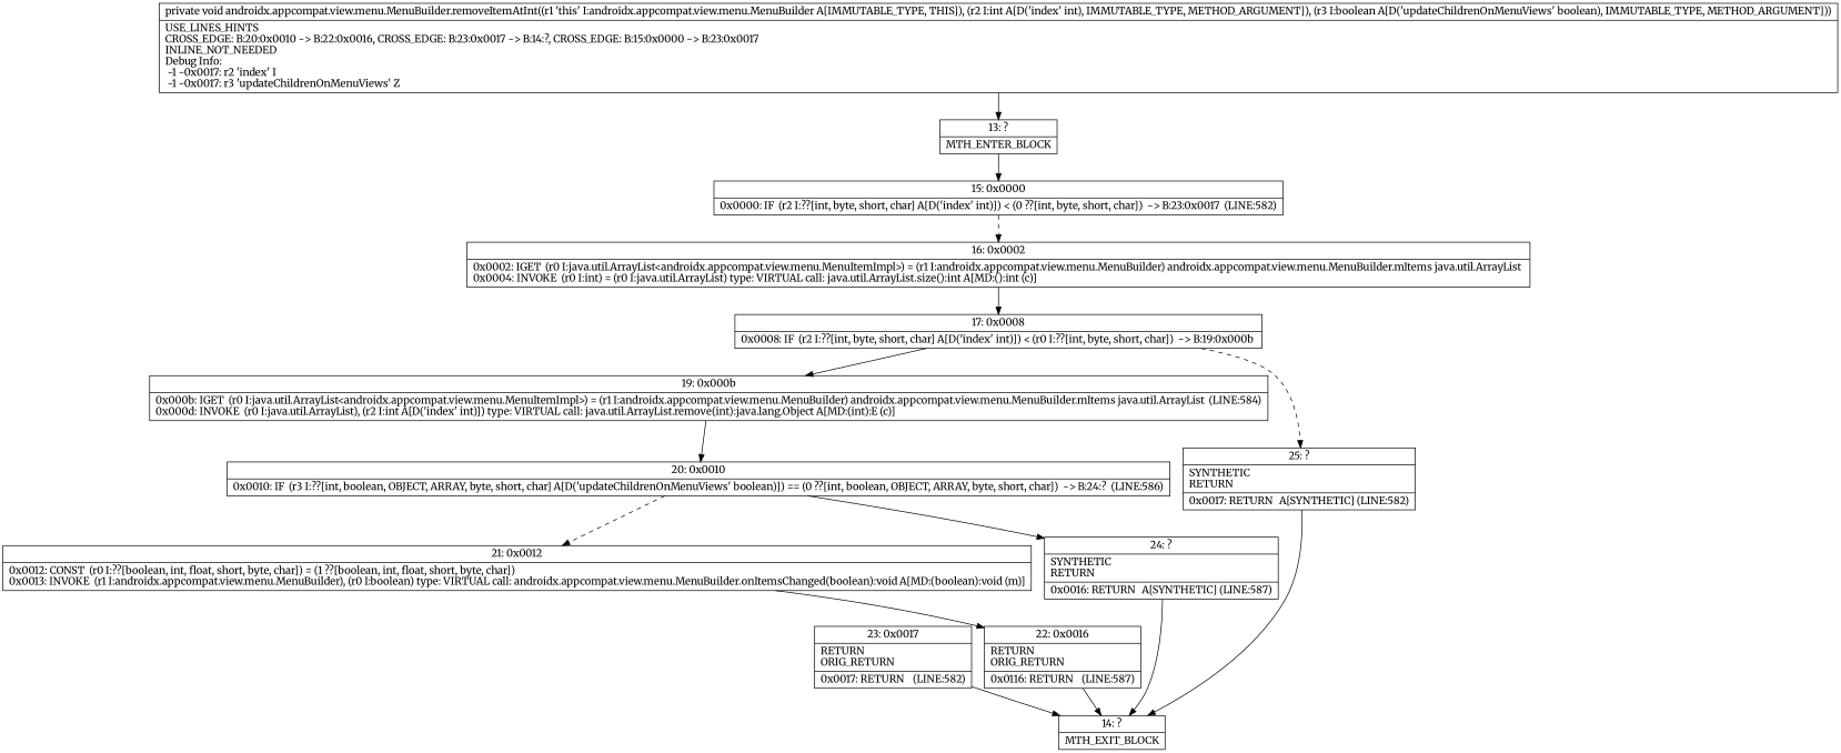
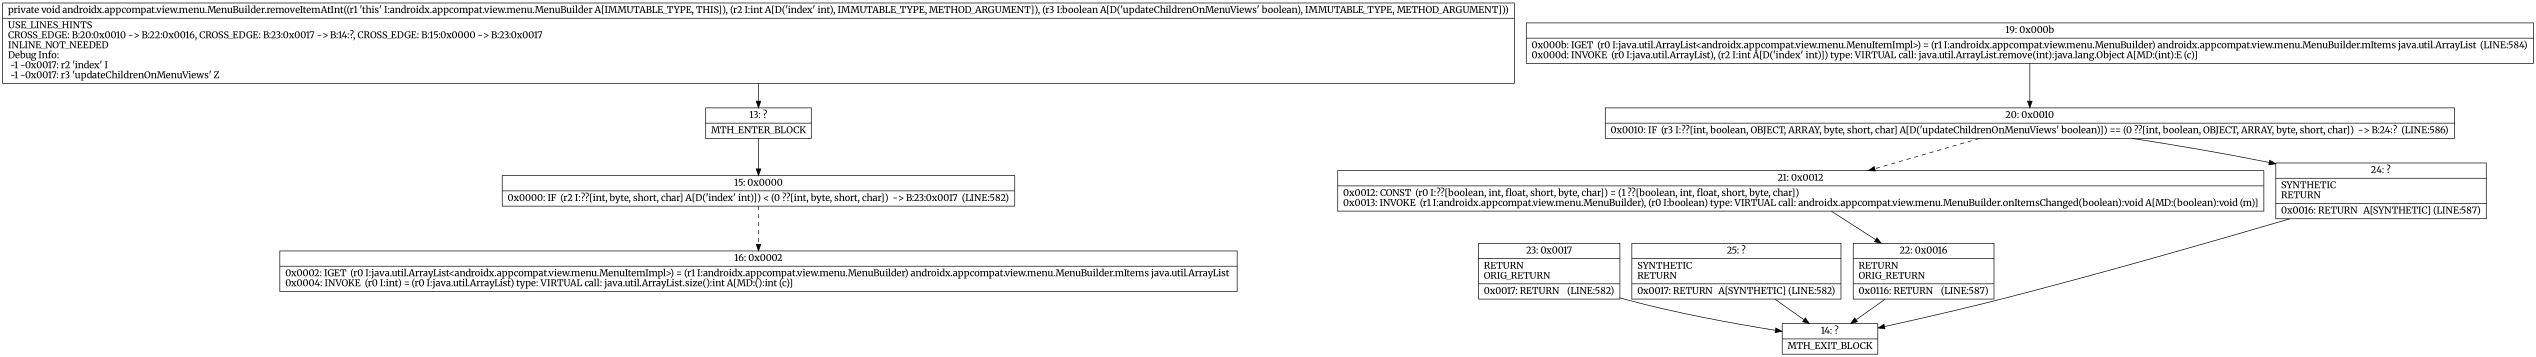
  digraph {
    fontname=Merriweather
    node [fontname=Merriweather shape=record]
    edge [fontname=Merriweather]
    n1 [label="{13\:\ ?|MTH_ENTER_BLOCK\l}"]
    n2 [label="{15\:\ 0x0000|0x0000: IF  (r2 I:??[int, byte, short, char] A[D('index' int)]) \< (0 ??[int, byte, short, char])  \-\> B:23:0x0017  (LINE:582)\l}"]
    n3 [label="{16\:\ 0x0002|0x0002: IGET  (r0 I:java.util.ArrayList\<androidx.appcompat.view.menu.MenuItemImpl\>) = (r1 I:androidx.appcompat.view.menu.MenuBuilder) androidx.appcompat.view.menu.MenuBuilder.mItems java.util.ArrayList \l0x0004: INVOKE  (r0 I:int) = (r0 I:java.util.ArrayList) type: VIRTUAL call: java.util.ArrayList.size():int A[MD:():int (c)]\l}"]
-   n4 [label="{17\:\ 0x0008|0x0008: IF  (r2 I:??[int, byte, short, char] A[D('index' int)]) \< (r0 I:??[int, byte, short, char])  \-\> B:19:0x000b \l}"]
    n5 [label="{23\:\ 0x0017|RETURN\lORIG_RETURN\l|0x0017: RETURN    (LINE:582)\l}"]
    n6 [label="{14\:\ ?|MTH_EXIT_BLOCK\l}"]
    n7 [label="{19\:\ 0x000b|0x000b: IGET  (r0 I:java.util.ArrayList\<androidx.appcompat.view.menu.MenuItemImpl\>) = (r1 I:androidx.appcompat.view.menu.MenuBuilder) androidx.appcompat.view.menu.MenuBuilder.mItems java.util.ArrayList  (LINE:584)\l0x000d: INVOKE  (r0 I:java.util.ArrayList), (r2 I:int A[D('index' int)]) type: VIRTUAL call: java.util.ArrayList.remove(int):java.lang.Object A[MD:(int):E (c)]\l}"]
    n8 [label="{25\:\ ?|SYNTHETIC\lRETURN\l|0x0017: RETURN   A[SYNTHETIC] (LINE:582)\l}"]
    n9 [label="{20\:\ 0x0010|0x0010: IF  (r3 I:??[int, boolean, OBJECT, ARRAY, byte, short, char] A[D('updateChildrenOnMenuViews' boolean)]) == (0 ??[int, boolean, OBJECT, ARRAY, byte, short, char])  \-\> B:24:?  (LINE:586)\l}"]
    n10 [label="{21\:\ 0x0012|0x0012: CONST  (r0 I:??[boolean, int, float, short, byte, char]) = (1 ??[boolean, int, float, short, byte, char]) \l0x0013: INVOKE  (r1 I:androidx.appcompat.view.menu.MenuBuilder), (r0 I:boolean) type: VIRTUAL call: androidx.appcompat.view.menu.MenuBuilder.onItemsChanged(boolean):void A[MD:(boolean):void (m)]\l}"]
    n11 [label="{24\:\ ?|SYNTHETIC\lRETURN\l|0x0016: RETURN   A[SYNTHETIC] (LINE:587)\l}"]
    n12 [label="{22\:\ 0x0016|RETURN\lORIG_RETURN\l|0x0116: RETURN    (LINE:587)\l}"]
    n13 [label="{private void androidx.appcompat.view.menu.MenuBuilder.removeItemAtInt((r1 'this' I:androidx.appcompat.view.menu.MenuBuilder A[IMMUTABLE_TYPE, THIS]), (r2 I:int A[D('index' int), IMMUTABLE_TYPE, METHOD_ARGUMENT]), (r3 I:boolean A[D('updateChildrenOnMenuViews' boolean), IMMUTABLE_TYPE, METHOD_ARGUMENT]))  | USE_LINES_HINTS\lCROSS_EDGE: B:20:0x0010 \-\> B:22:0x0016, CROSS_EDGE: B:23:0x0017 \-\> B:14:?, CROSS_EDGE: B:15:0x0000 \-\> B:23:0x0017\lINLINE_NOT_NEEDED\lDebug Info:\l  \-1 \-0x0017: r2 'index' I\l  \-1 \-0x0017: r3 'updateChildrenOnMenuViews' Z\l}"]
    n1 -> n2
    n2 -> n3 [style=dashed]
-   n3 -> n4
-   n4 -> n7
-   n4 -> n8 [style=dashed]
    n5 -> n6
    n7 -> n9
    n8 -> n6
    n9 -> n10 [style=dashed]
    n9 -> n11
    n10 -> n12
    n11 -> n6
    n12 -> n6
    n13 -> n1
  }
